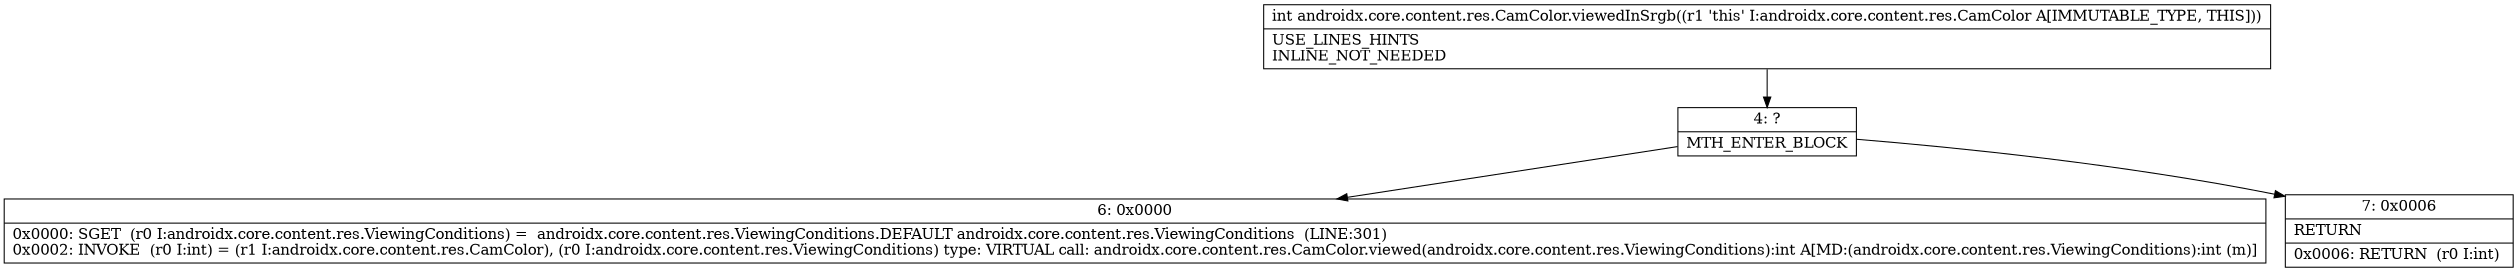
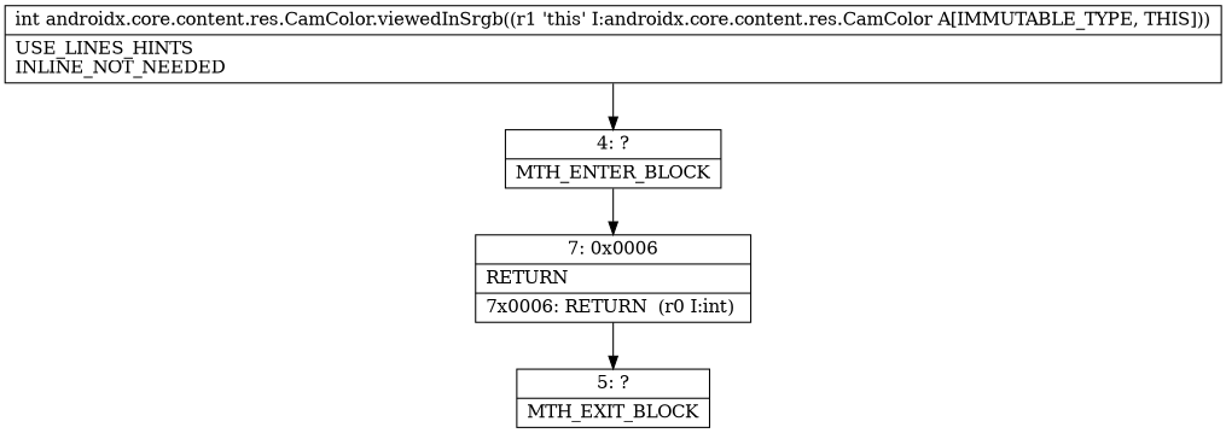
  digraph {
    node [shape=record]
    n1 [label="{4\:\ ?|MTH_ENTER_BLOCK\l}"]
-   n2 [label="{6\:\ 0x0000|0x0000: SGET  (r0 I:androidx.core.content.res.ViewingConditions) =  androidx.core.content.res.ViewingConditions.DEFAULT androidx.core.content.res.ViewingConditions  (LINE:301)\l0x0002: INVOKE  (r0 I:int) = (r1 I:androidx.core.content.res.CamColor), (r0 I:androidx.core.content.res.ViewingConditions) type: VIRTUAL call: androidx.core.content.res.CamColor.viewed(androidx.core.content.res.ViewingConditions):int A[MD:(androidx.core.content.res.ViewingConditions):int (m)]\l}"]
-   n3 [label="{7\:\ 0x0006|RETURN\l|0x0006: RETURN  (r0 I:int) \l}"]
+   n3 [label="{7\:\ 0x0006|RETURN\l|7x0006: RETURN  (r0 I:int) \l}"]
+   n4 [label="{5\:\ ?|MTH_EXIT_BLOCK\l}"]
    n5 [label="{int androidx.core.content.res.CamColor.viewedInSrgb((r1 'this' I:androidx.core.content.res.CamColor A[IMMUTABLE_TYPE, THIS]))  | USE_LINES_HINTS\lINLINE_NOT_NEEDED\l}"]
-   n1 -> n2
    n1 -> n3
+   n3 -> n4
    n5 -> n1
  }
